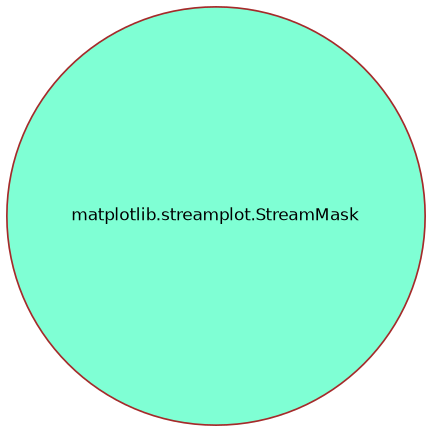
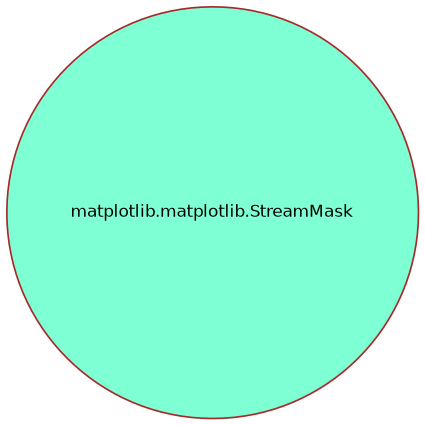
  digraph {
    rankdir=LR
-   n1 [color=brown fillcolor=aquamarine fontname=Helvetica fontsize=10 height=0.2 label="matplotlib.streamplot.StreamMask" shape=circle style=filled width=0.4]
+   n1 [color=brown fillcolor=aquamarine fontname=Helvetica fontsize=10 height=0.2 label="matplotlib.matplotlib.StreamMask" shape=circle style=filled width=0.4]
  }
